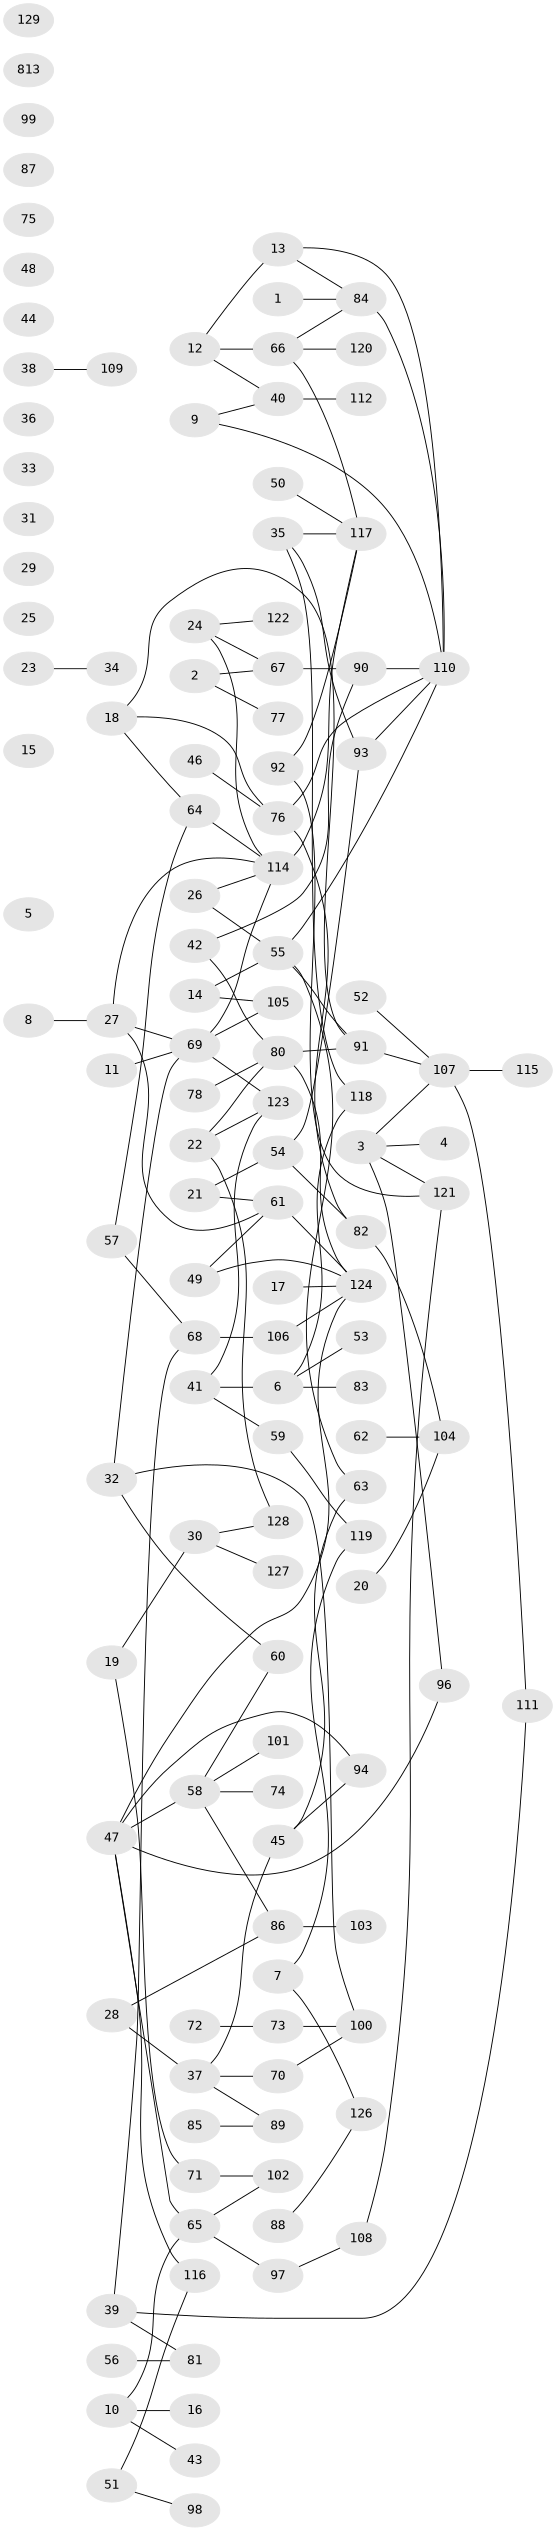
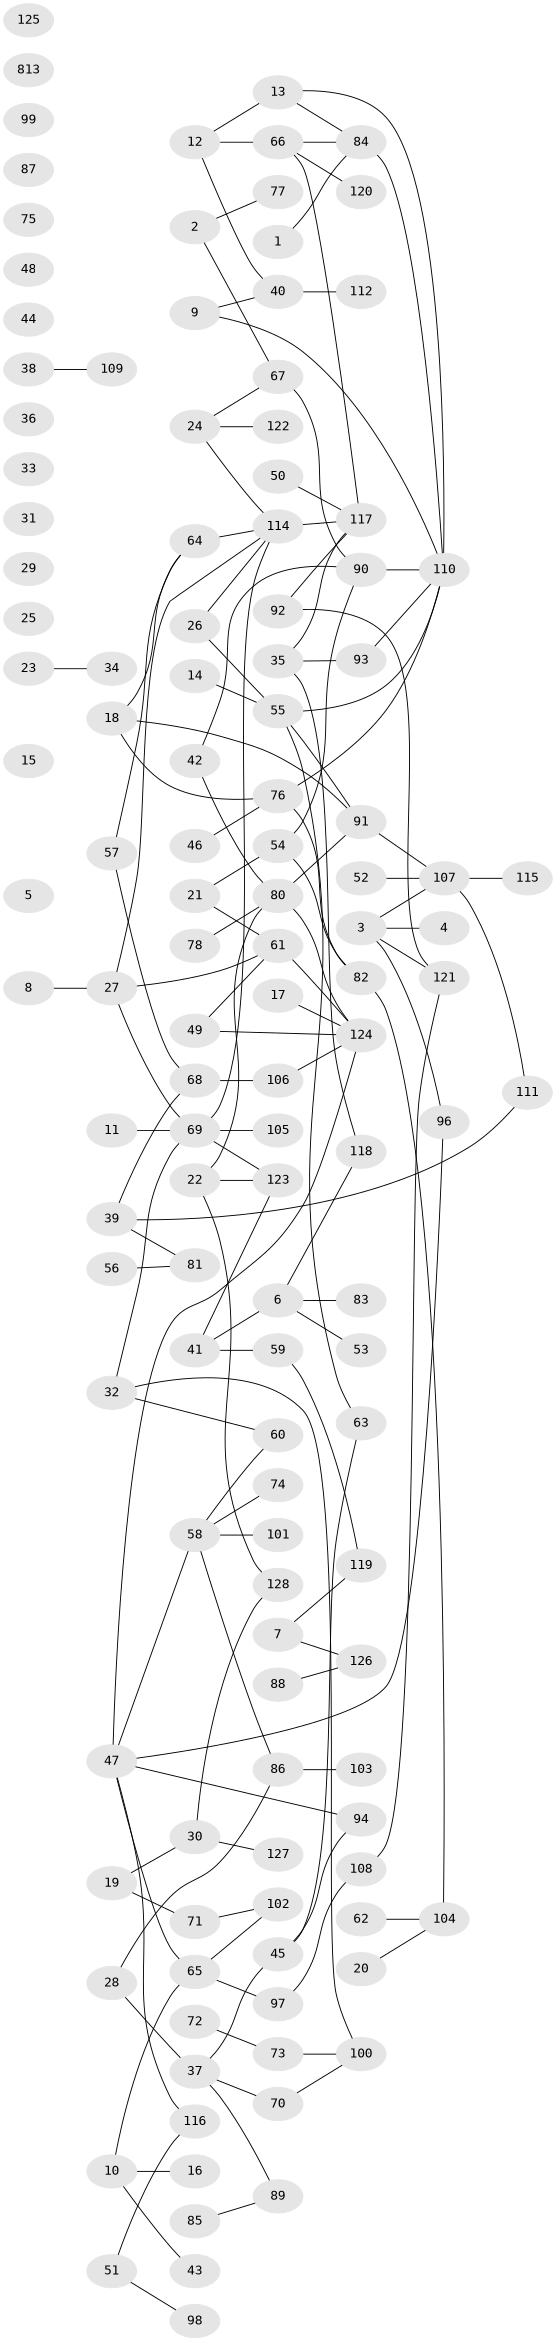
  graph {
    fontname="DejaVu Sans Mono"
    rankdir=LR
    node [color=gray90 fontname="DejaVu Sans Mono" style=filled]
    edge [fontname="DejaVu Sans Mono"]
    1
    84
    110
    2
    67
    77
    90
    3
    4
    96
    107
    121
    111
    115
    5
    6
    53
    83
    118
    7
    119
    126
    8
    27
    69
    61
    114
    9
    40
    112
    10
    16
    43
    65
    97
    102
    11
    105
    123
    12
    13
    66
    117
    120
    14
    55
    91
    63
    15
    17
    124
    18
    64
    76
    82
    19
    30
    71
    128
    127
    20
    104
    21
    54
    93
    22
    80
    23
    34
    24
    122
    25
    26
    28
    37
    86
    45
    70
    89
    103
    29
    31
    32
    60
    100
    33
    35
    36
    94
    38
    109
    39
    68
    81
    106
    41
    59
    42
    44
    46
    47
    58
    116
    74
    101
    48
    49
    50
    73
    51
    98
    52
    56
    57
    62
    108
    72
    75
    78
    85
    87
    88
    92
    99
    n125 [label=813]
-   125 [label=129]
+   125
    1 -- 84
    84 -- 110
    2 -- 67
    2 -- 77
    67 -- 90
    90 -- 110
    3 -- 4
    3 -- 96
    3 -- 107
    3 -- 121
    107 -- 111
    107 -- 115
    6 -- 53
    6 -- 83
    6 -- 118
    7 -- 119
    7 -- 126
    8 -- 27
    27 -- 69
    27 -- 61
    27 -- 114
    69 -- 114
    69 -- 105
    69 -- 123
    61 -- 124
    114 -- 117
    9 -- 110
    9 -- 40
    40 -- 112
    10 -- 16
    10 -- 43
    10 -- 65
    65 -- 97
    65 -- 102
    97 -- 108
    11 -- 69
    12 -- 40
    12 -- 13
    12 -- 66
    13 -- 84
    13 -- 110
    66 -- 84
    66 -- 117
    66 -- 120
-   14 -- 105
    14 -- 55
    55 -- 110
    55 -- 91
    55 -- 63
    91 -- 107
    17 -- 124
    18 -- 91
    18 -- 64
    18 -- 76
    64 -- 114
    76 -- 110
    76 -- 82
    82 -- 104
    19 -- 30
    19 -- 71
    30 -- 128
    30 -- 127
    71 -- 102
    20 -- 104
    21 -- 61
    21 -- 54
    54 -- 82
-   54 -- 93
+   54 -- 90
    93 -- 110
    22 -- 123
    22 -- 128
    22 -- 80
    80 -- 91
    80 -- 124
    23 -- 34
    24 -- 67
    24 -- 114
    24 -- 122
    26 -- 114
    26 -- 55
    28 -- 37
    28 -- 86
    37 -- 45
    37 -- 70
    37 -- 89
    86 -- 103
    45 -- 63
    45 -- 94
    70 -- 100
    32 -- 69
    32 -- 60
    32 -- 100
    35 -- 118
    35 -- 117
    35 -- 93
    38 -- 109
    39 -- 111
    39 -- 68
    39 -- 81
    68 -- 106
    106 -- 124
    41 -- 6
    41 -- 123
    41 -- 59
    59 -- 119
    42 -- 90
    42 -- 80
    46 -- 76
    47 -- 96
    47 -- 65
    47 -- 124
    47 -- 94
    47 -- 58
    47 -- 116
    58 -- 86
    58 -- 60
    58 -- 74
    58 -- 101
    49 -- 61
    49 -- 124
    50 -- 117
    73 -- 100
    51 -- 116
    51 -- 98
    52 -- 107
    56 -- 81
    57 -- 64
    57 -- 68
    62 -- 104
    108 -- 121
    72 -- 73
    78 -- 80
    85 -- 89
    88 -- 126
    92 -- 121
    92 -- 117
  }
